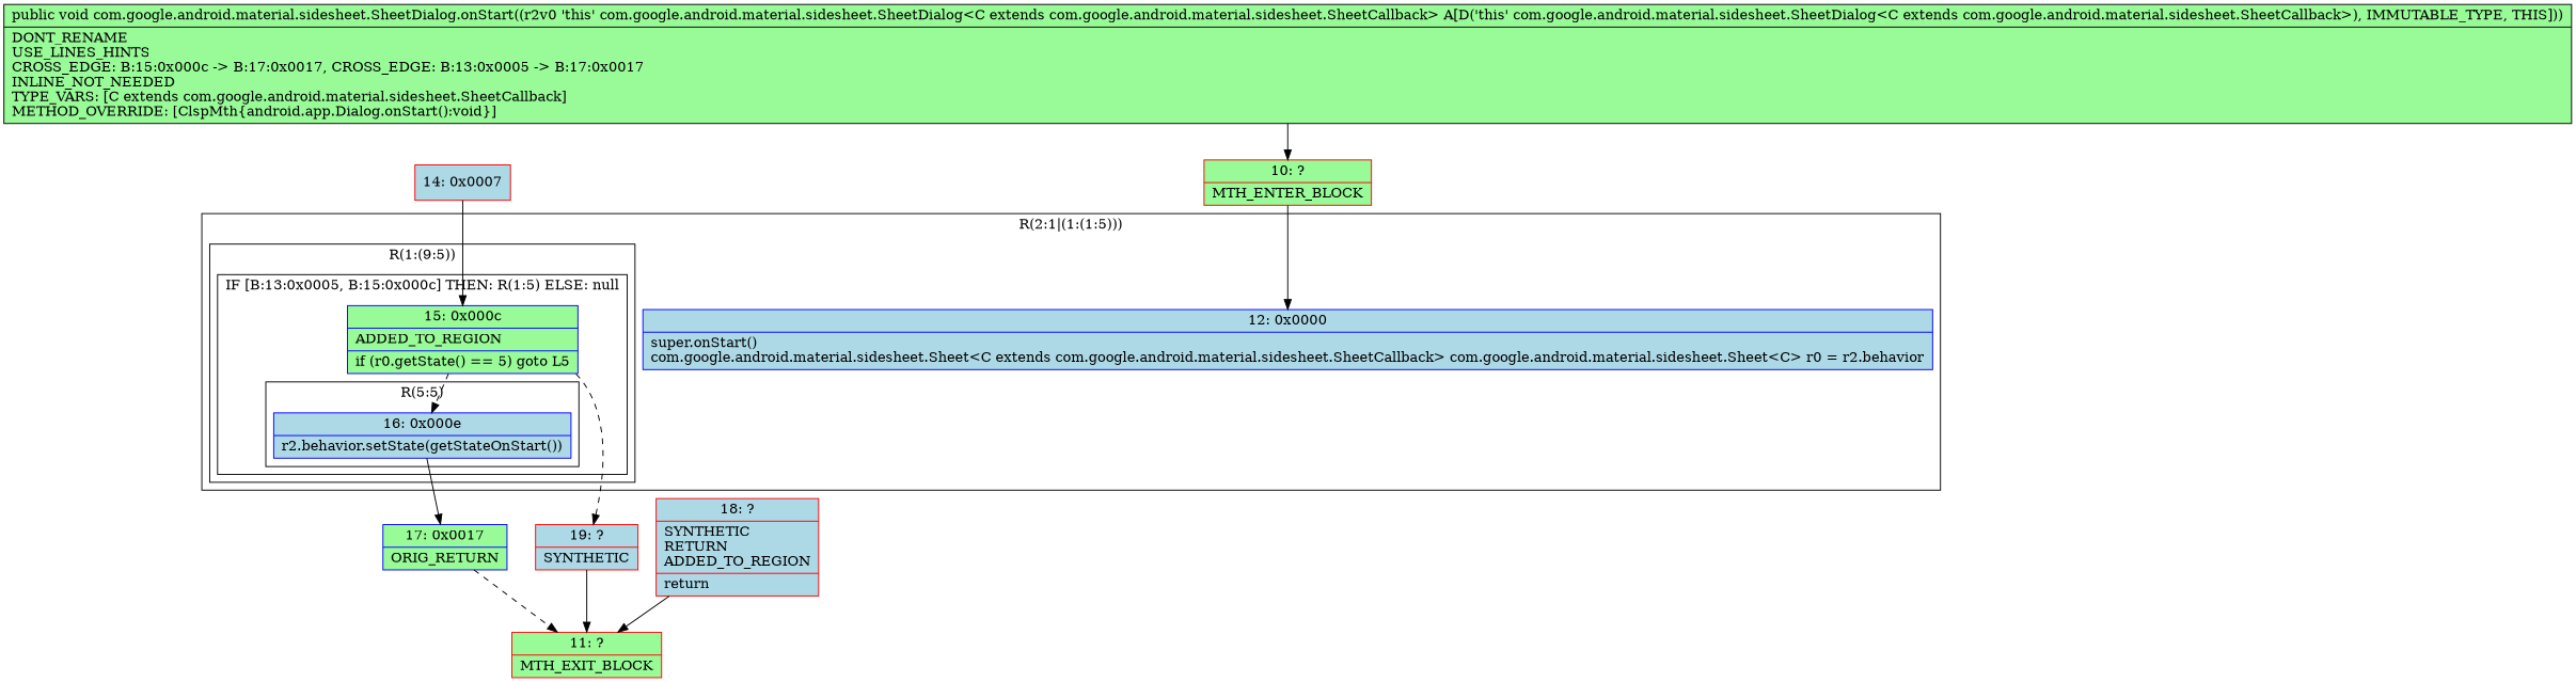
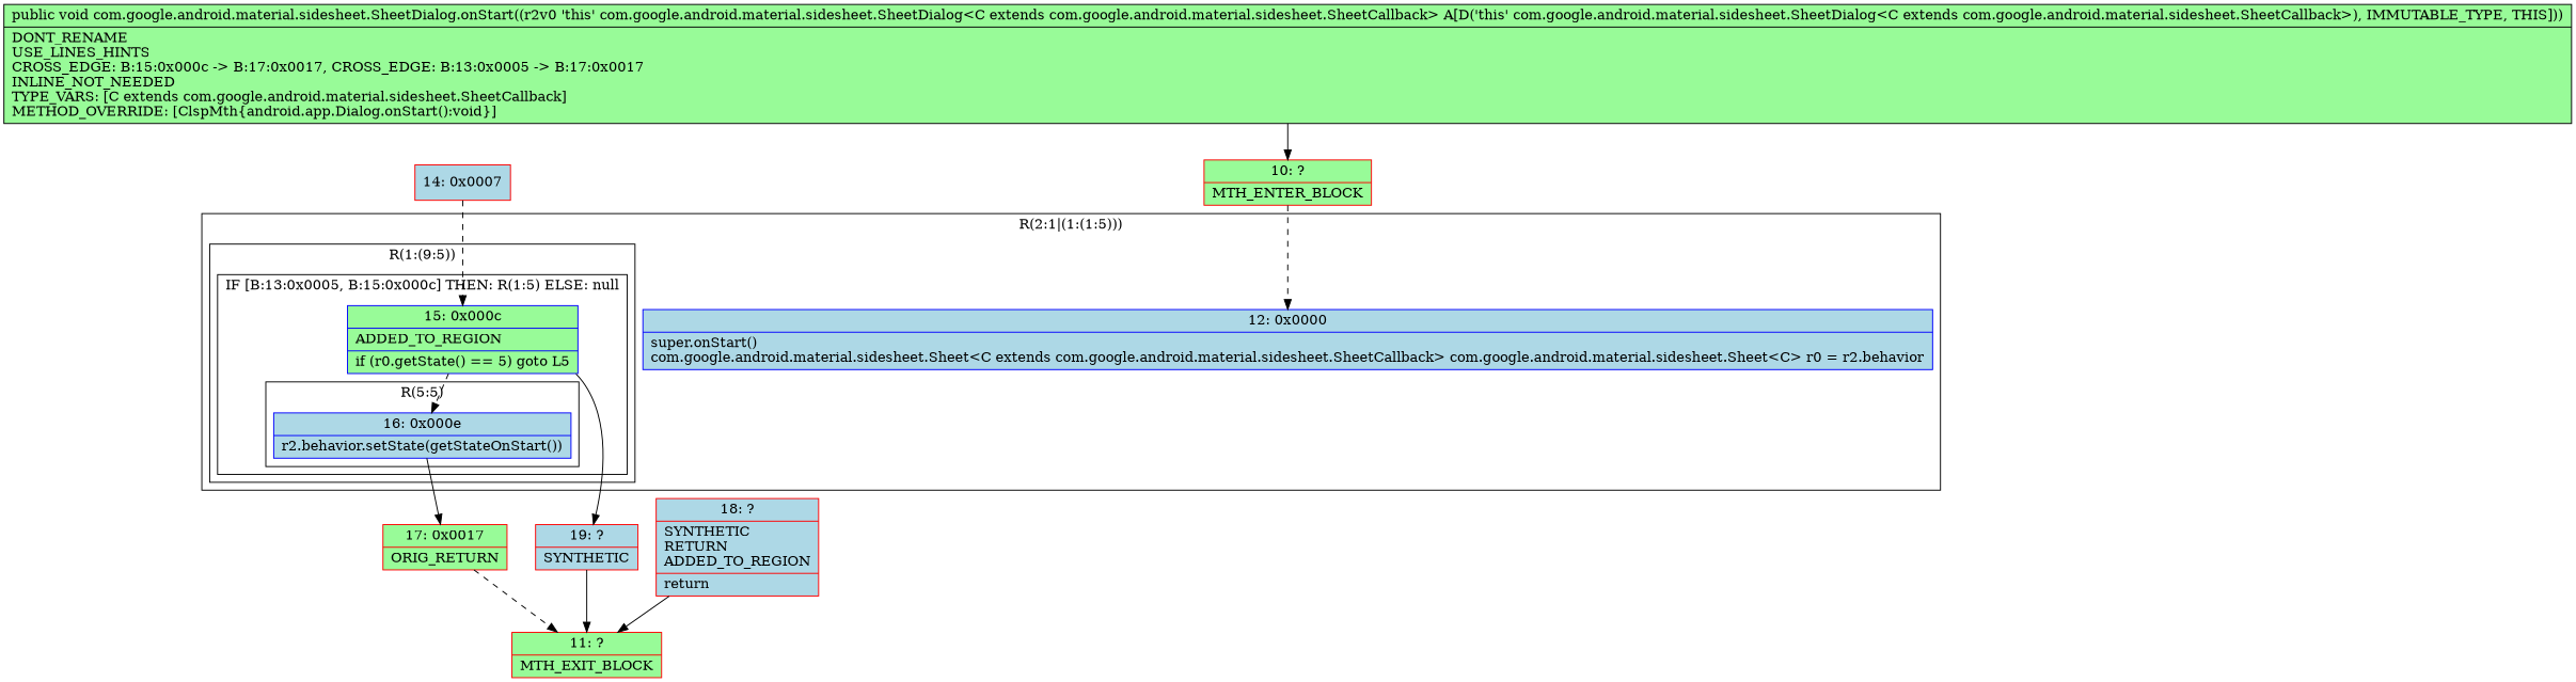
  digraph {
    node [color=red fillcolor=lightblue shape=record style=filled]
    n1 [color=blue label="{16\:\ 0x000e|r2.behavior.setState(getStateOnStart())\l}"]
    n2 [color=blue fillcolor=palegreen label="{15\:\ 0x000c|ADDED_TO_REGION\l|if (r0.getState() == 5) goto L5\l}"]
    n3 [color=blue label="{12\:\ 0x0000|super.onStart()\lcom.google.android.material.sidesheet.Sheet\<C extends com.google.android.material.sidesheet.SheetCallback\> com.google.android.material.sidesheet.Sheet\<C\> r0 = r2.behavior\l}"]
-   n4 [color=blue fillcolor=palegreen label="{17\:\ 0x0017|ORIG_RETURN\l}"]
+   n4 [fillcolor=palegreen label="{17\:\ 0x0017|ORIG_RETURN\l}"]
    n5 [label="{19\:\ ?|SYNTHETIC\l}"]
    n6 [label="{14\:\ 0x0007}"]
    n7 [label="{18\:\ ?|SYNTHETIC\lRETURN\lADDED_TO_REGION\l|return\l}"]
    n8 [fillcolor=palegreen label="{11\:\ ?|MTH_EXIT_BLOCK\l}"]
    n9 [fillcolor=palegreen label="{10\:\ ?|MTH_ENTER_BLOCK\l}"]
    n10 [fillcolor=palegreen label="{public void com.google.android.material.sidesheet.SheetDialog.onStart((r2v0 'this' com.google.android.material.sidesheet.SheetDialog\<C extends com.google.android.material.sidesheet.SheetCallback\> A[D('this' com.google.android.material.sidesheet.SheetDialog\<C extends com.google.android.material.sidesheet.SheetCallback\>), IMMUTABLE_TYPE, THIS]))  | DONT_RENAME\lUSE_LINES_HINTS\lCROSS_EDGE: B:15:0x000c \-\> B:17:0x0017, CROSS_EDGE: B:13:0x0005 \-\> B:17:0x0017\lINLINE_NOT_NEEDED\lTYPE_VARS: [C extends com.google.android.material.sidesheet.SheetCallback]\lMETHOD_OVERRIDE: [ClspMth\{android.app.Dialog.onStart():void\}]\l}" color=""]
    subgraph cluster_1 {
      label="R(2:1|(1:(1:5)))"
      n3
      subgraph cluster_2 {
        label="R(1:(9:5))"
        subgraph cluster_3 {
          label="IF [B:13:0x0005, B:15:0x000c] THEN: R(1:5) ELSE: null"
          n2
          subgraph cluster_4 {
            label="R(5:5)"
            n1
          }
        }
      }
    }
    n1 -> n4
    n2 -> n1 [style=dashed]
-   n2 -> n5 [style=dashed]
+   n2 -> n5 [style=solid]
    n4 -> n8 [style=dashed]
    n5 -> n8
-   n6 -> n2
+   n6 -> n2 [style=dashed]
    n7 -> n8
-   n9 -> n3
+   n9 -> n3 [style=dashed]
    n10 -> n9
  }
